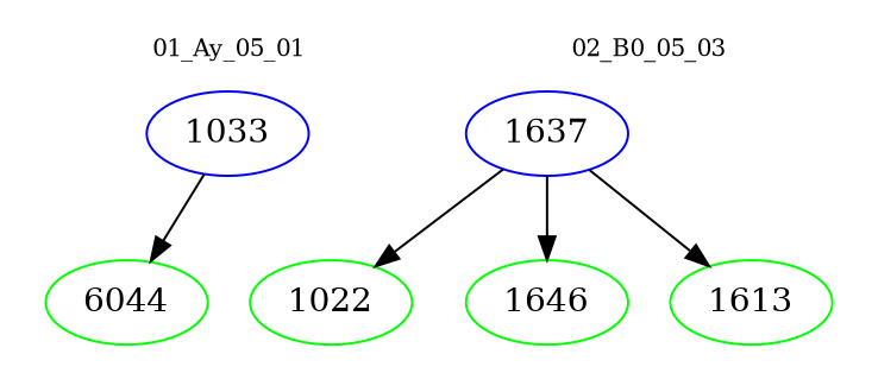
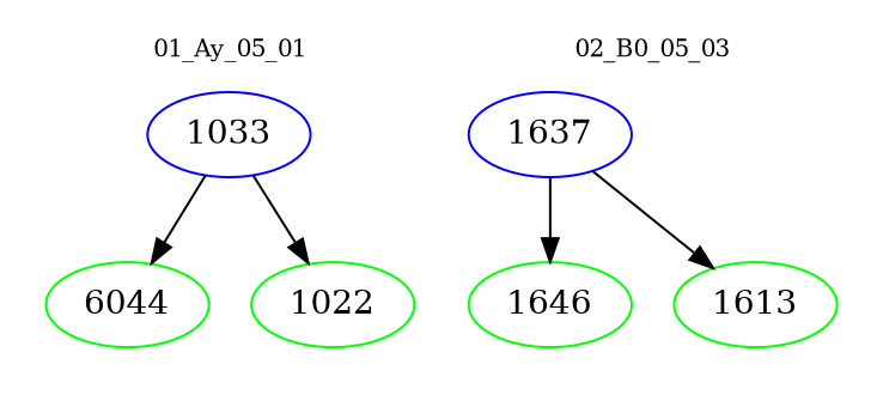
  digraph {
    node [color=green]
    edge [color=black]
    n1 [color=blue label=1033]
    n2 [label=1022]
    n3 [label=6044]
    n4 [color=blue label=1637]
    n5 [label=1646]
    n6 [label=1613]
    subgraph cluster_1 {
      color=white
      fontsize=10
      label="01_Ay_05_01"
      n1
      n2
      n3
    }
    subgraph cluster_2 {
      color=white
      fontsize=10
      label="02_B0_05_03"
      n4
      n5
      n6
    }
-   n4 -> n2
+   n1 -> n2
    n1 -> n3
    n4 -> n5
    n4 -> n6
  }
